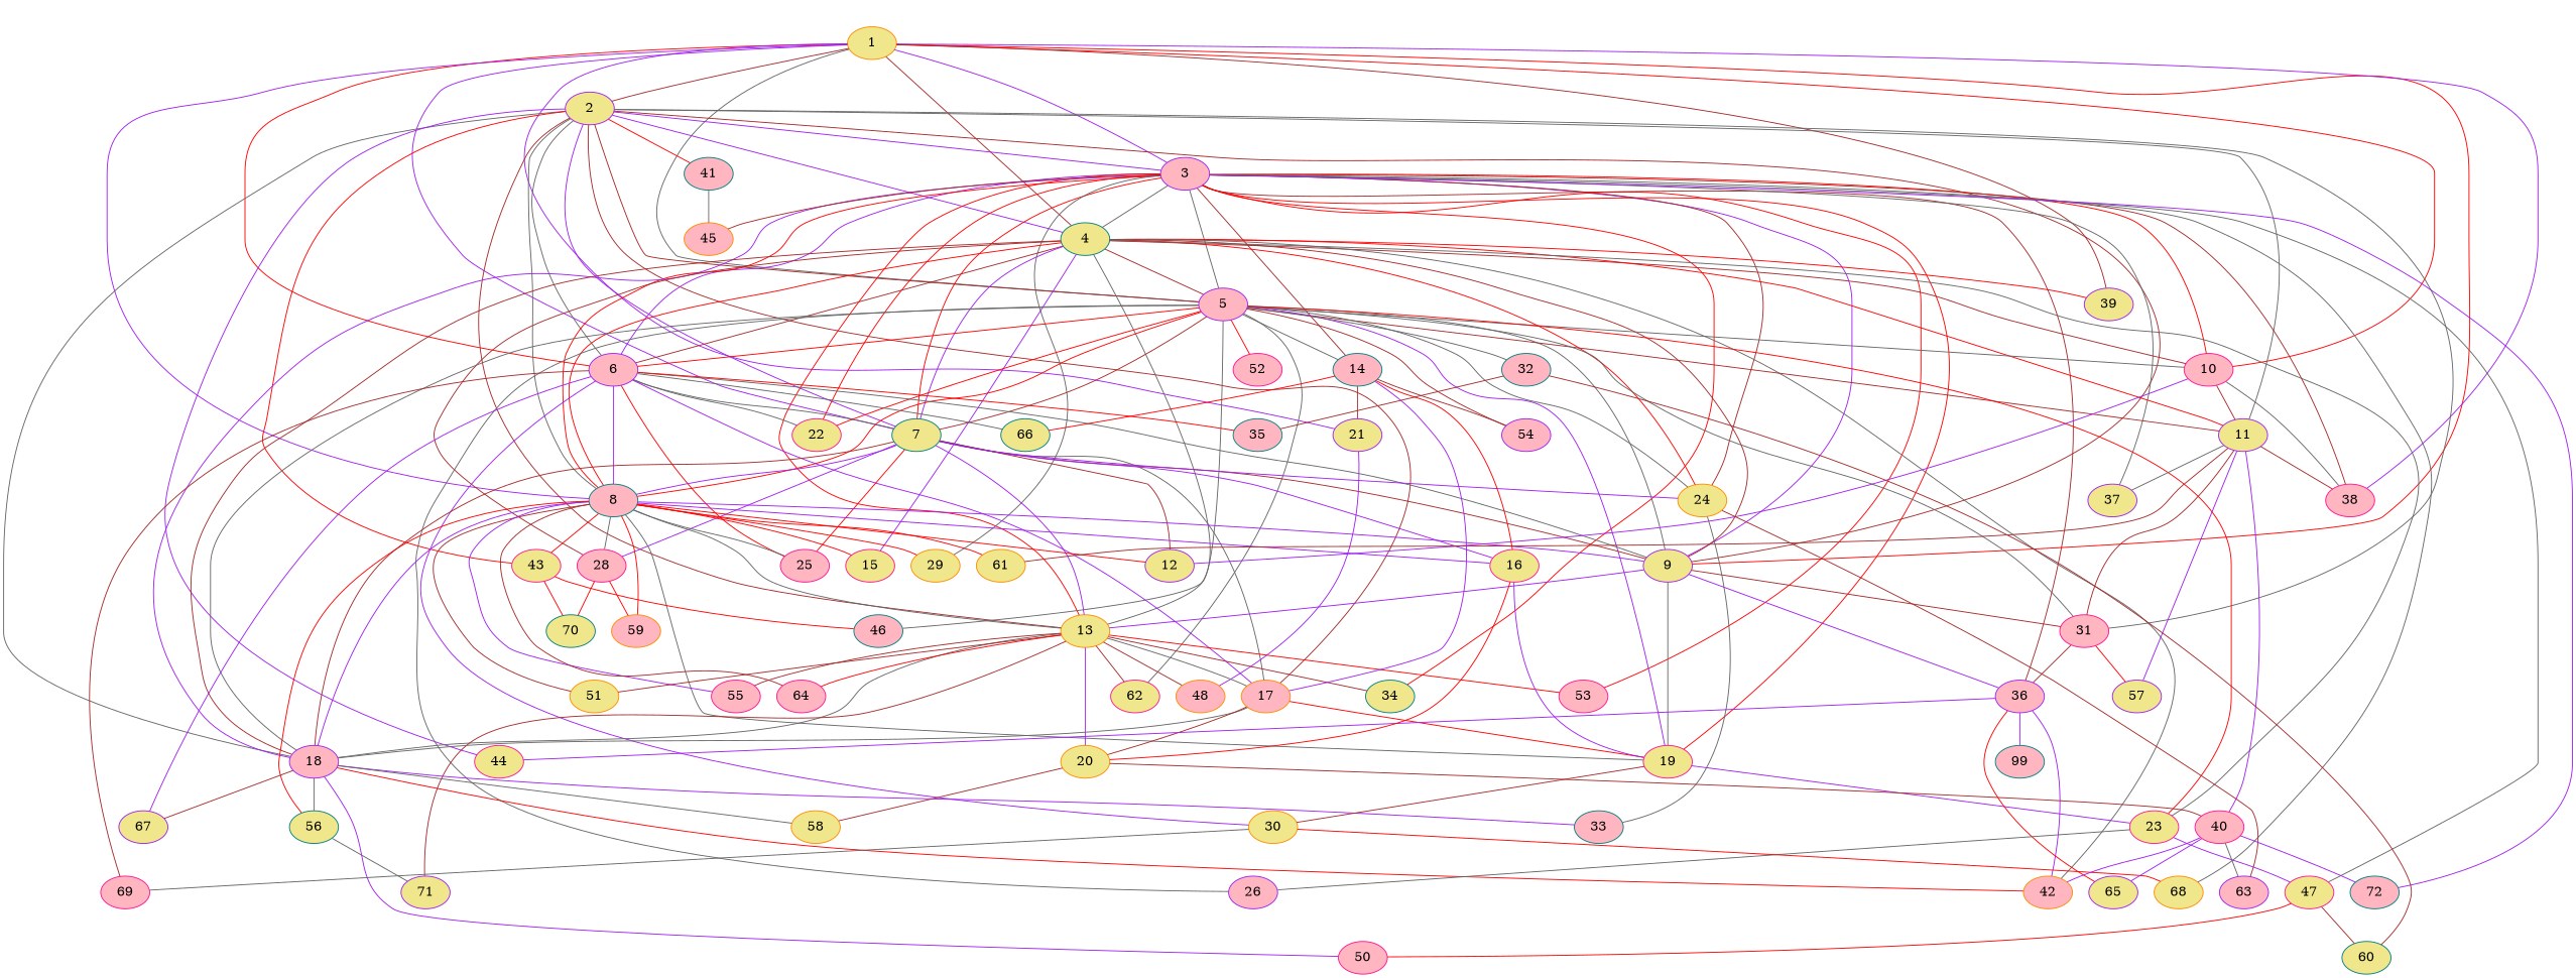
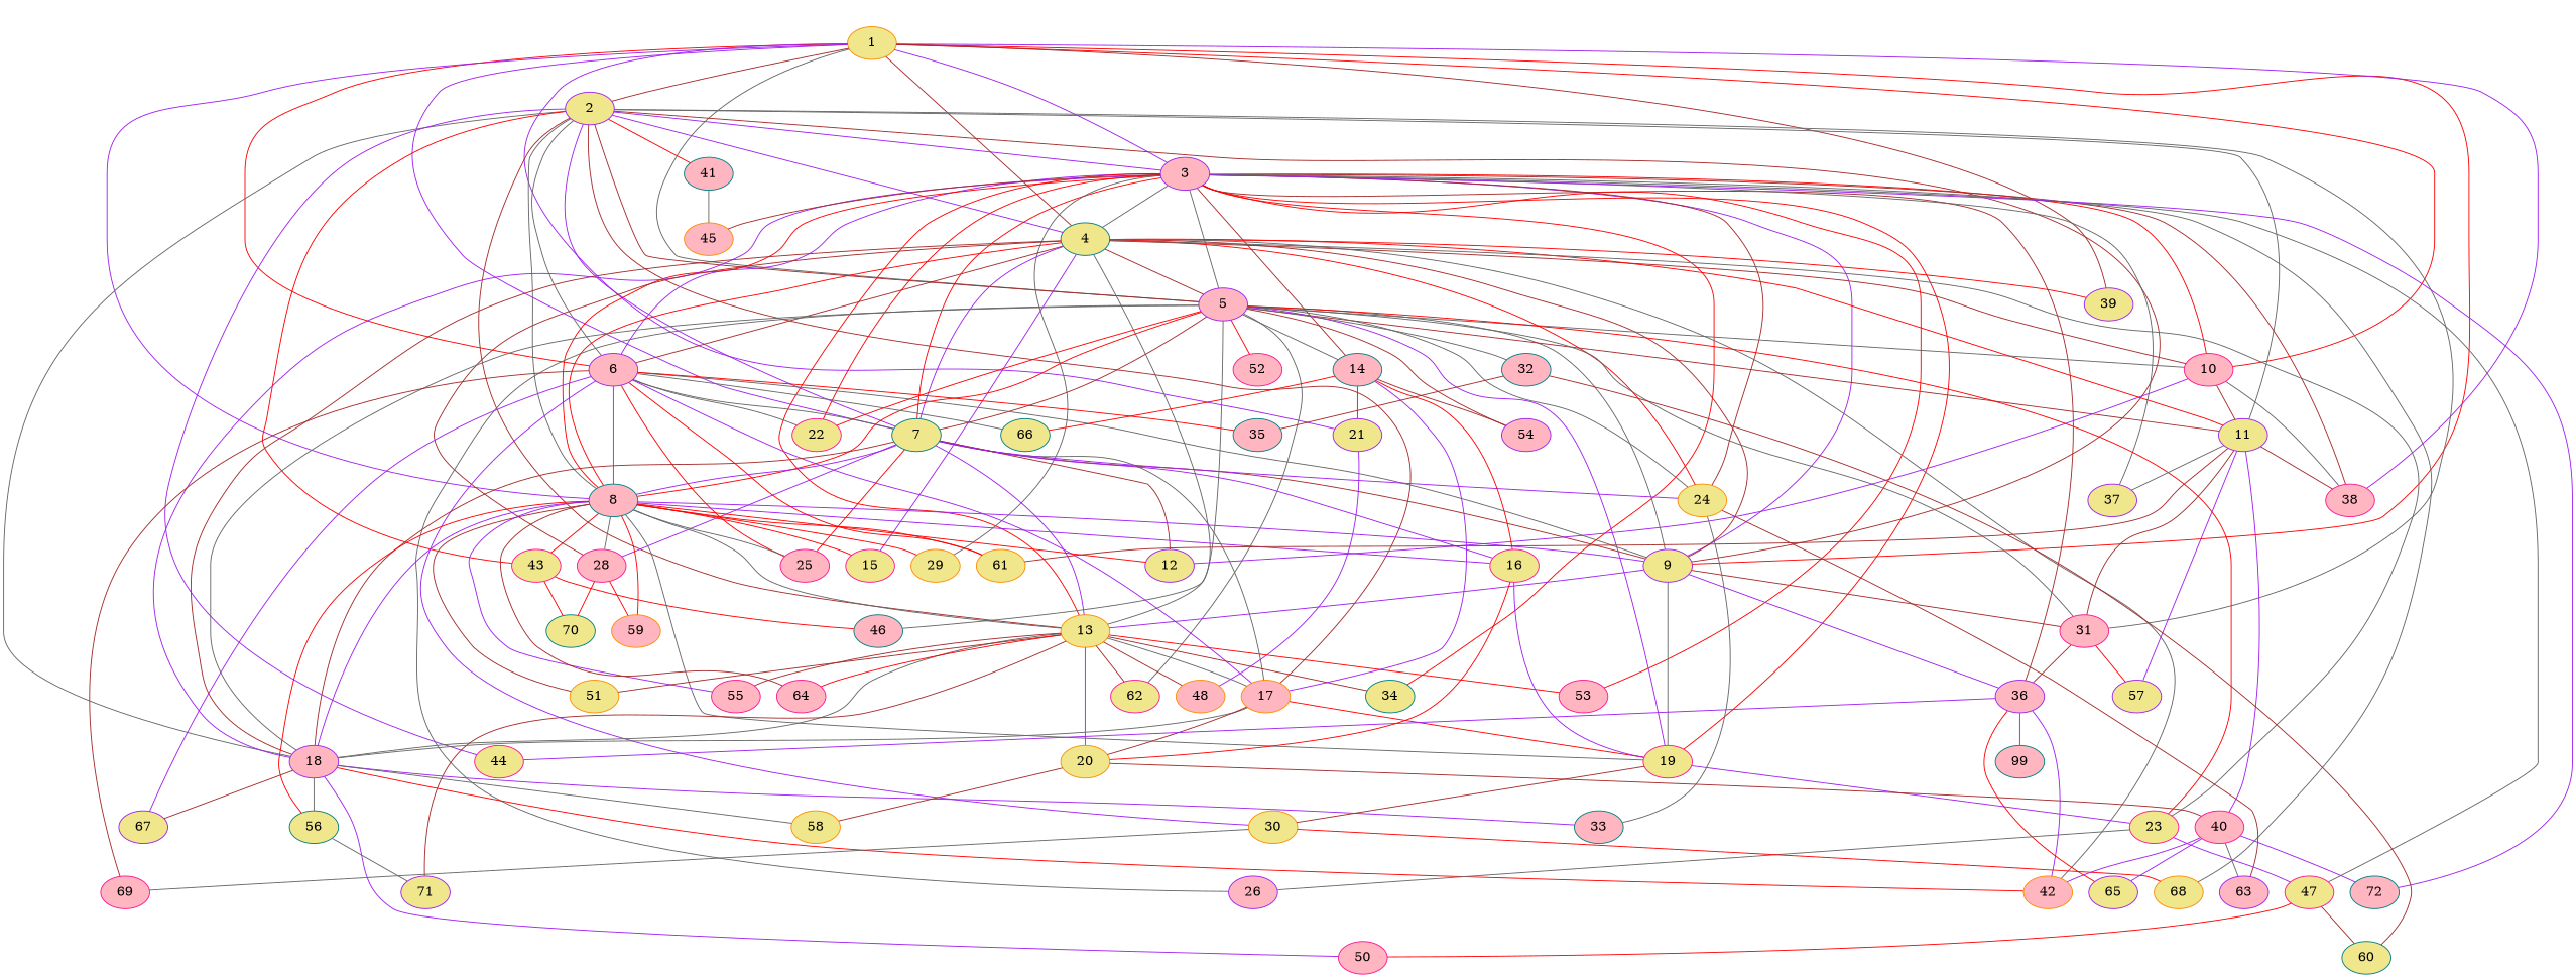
  graph {
    node [color=deeppink fillcolor=khaki style=filled]
    edge [color=brown weight=1.0]
    1 [color=darkorange]
    2 [color=purple]
    3 [color=purple fillcolor=lightpink]
    4 [color=teal]
    5 [color=purple fillcolor=lightpink]
    6 [color=purple fillcolor=lightpink]
    7 [color=teal]
    8 [color=teal fillcolor=lightpink]
    9 [color=purple]
    10 [fillcolor=lightpink]
    21 [color=purple]
    38 [fillcolor=lightpink]
    39 [color=purple]
    11 [color=purple]
    13 [color=darkorange]
    17 [color=darkorange fillcolor=lightpink]
    18 [color=purple fillcolor=lightpink]
    31 [fillcolor=lightpink]
    41 [color=teal fillcolor=lightpink]
    43
    44
    14 [color=teal fillcolor=lightpink]
    19
    22
    24 [color=darkorange]
    29 [color=darkorange]
    34 [color=teal]
    36 [color=purple fillcolor=lightpink]
    37 [color=purple]
    45 [color=darkorange fillcolor=lightpink]
    47
    53 [fillcolor=lightpink]
    68 [color=darkorange]
    72 [color=teal fillcolor=lightpink]
    15
    23
    28 [fillcolor=lightpink]
    42 [color=darkorange fillcolor=lightpink]
    26 [color=purple fillcolor=lightpink]
    32 [color=teal fillcolor=lightpink]
    46 [color=teal fillcolor=lightpink]
    52 [fillcolor=lightpink]
    54 [color=purple fillcolor=lightpink]
    62
    25 [fillcolor=lightpink]
    30 [color=darkorange]
    35 [color=teal fillcolor=lightpink]
    66 [color=teal]
    67 [color=purple]
    69 [fillcolor=lightpink]
    12 [color=purple]
    16
    51 [color=darkorange]
    55 [fillcolor=lightpink]
    56 [color=teal]
    59 [color=darkorange fillcolor=lightpink]
    61 [color=darkorange]
    64 [fillcolor=lightpink]
    48 [color=darkorange fillcolor=lightpink]
    40 [fillcolor=lightpink]
    57 [color=purple]
    20 [color=darkorange]
    71 [color=purple]
    33 [color=teal fillcolor=lightpink]
    50 [fillcolor=lightpink]
    58 [color=darkorange]
    70 [color=teal]
    63 [color=purple fillcolor=lightpink]
    n69 [color=teal fillcolor=lightpink label=99]
    65 [color=purple]
    60 [color=teal]
    1 -- 2
    1 -- 3 [color=purple]
    1 -- 4 [weight=3.0]
    1 -- 5 [color=gray40]
    1 -- 6 [color=red weight=2.0]
    1 -- 7 [color=purple weight=2.0]
    1 -- 8 [color=purple]
    1 -- 9 [color=red]
    1 -- 10 [color=red]
    1 -- 21 [color=purple]
    1 -- 38 [color=purple]
    1 -- 39
    2 -- 3 [color=purple]
    2 -- 4 [color=purple]
    2 -- 5 [weight=2.0]
    2 -- 6 [color=gray40]
    2 -- 7 [color=purple weight=3.0]
    2 -- 8 [color=gray40]
    2 -- 9 [weight=2.0]
    2 -- 11 [color=gray40]
    2 -- 13 [weight=2.0]
    2 -- 17
    2 -- 18 [color=gray40]
    2 -- 31 [color=gray40]
    2 -- 41 [color=red]
    2 -- 43 [color=red]
    2 -- 44 [color=purple]
    3 -- 4 [color=gray40]
    3 -- 5 [color=gray40]
    3 -- 6 [color=purple]
    3 -- 7 [color=red weight=3.0]
    3 -- 8 [color=red]
    3 -- 9 [color=purple]
    3 -- 10 [color=red]
    3 -- 38
    3 -- 13 [color=red]
    3 -- 18 [color=purple weight=3.0]
    3 -- 14
    3 -- 19 [color=red]
    3 -- 22 [color=red]
    3 -- 24
    3 -- 29 [color=gray40]
    3 -- 34 [color=red]
    3 -- 36 [weight=2.0]
    3 -- 37 [color=gray40]
    3 -- 45
    3 -- 47 [color=gray40]
    3 -- 53 [color=red]
    3 -- 68 [color=gray40]
    3 -- 72 [color=purple]
    4 -- 5
    4 -- 6
    4 -- 7 [color=purple weight=3.0]
    4 -- 8 [color=red]
    4 -- 9
    4 -- 10
    4 -- 39 [color=red]
    4 -- 11 [color=red]
    4 -- 13 [color=gray40 weight=2.0]
    4 -- 18
    4 -- 24 [color=red]
    4 -- 15 [color=purple]
    4 -- 23 [color=gray40]
    4 -- 28
    4 -- 42 [color=gray40]
-   5 -- 6 [color=red]
+   61 -- 6 [color=red]
    5 -- 7 [weight=2.0]
    5 -- 8 [color=red]
    5 -- 9 [color=gray40]
    5 -- 10 [color=gray40]
    5 -- 11
    5 -- 18 [color=gray40 weight=2.0]
    5 -- 31 [color=gray40]
    5 -- 14 [color=gray40]
    5 -- 19 [color=purple]
    5 -- 22 [color=red weight=2.0]
    5 -- 24 [color=gray40]
    5 -- 23 [color=red]
    5 -- 26 [color=gray40]
    5 -- 32 [color=gray40]
    5 -- 46 [color=gray40]
    5 -- 52 [color=red]
    5 -- 54
    5 -- 62 [color=gray40]
    6 -- 7 [color=gray40 weight=2.0]
    6 -- 8 [color=purple]
    6 -- 9 [color=gray40]
    6 -- 17 [color=purple]
    6 -- 22 [color=gray40]
    6 -- 25 [color=red]
    6 -- 30 [color=purple]
    6 -- 35 [color=red]
    6 -- 66 [color=gray40]
    6 -- 67 [color=purple]
    6 -- 69
    7 -- 8 [color=purple weight=4.0]
    7 -- 9 [weight=3.0]
    7 -- 13 [color=purple weight=17.0]
    7 -- 17 [color=gray40]
    7 -- 18 [weight=13.0]
    7 -- 24 [color=purple]
    7 -- 28 [color=purple weight=2.0]
    7 -- 25 [color=red]
    7 -- 12
    7 -- 16 [color=purple]
    8 -- 9 [color=purple]
    8 -- 13 [color=gray40]
    8 -- 18 [color=purple]
    8 -- 43 [color=red]
    8 -- 19 [color=gray40]
    8 -- 29 [color=red]
    8 -- 15 [color=red]
    8 -- 28 [color=gray40]
    8 -- 25 [color=gray40]
    8 -- 12 [color=red]
    8 -- 16 [color=purple]
    8 -- 51
    8 -- 55 [color=purple]
    8 -- 56 [color=red]
    8 -- 59 [color=red]
    8 -- 61 [color=red]
    8 -- 64
    9 -- 13 [color=purple]
    9 -- 31
    9 -- 19 [color=gray40 weight=5.0]
    9 -- 36 [color=purple]
    10 -- 38 [color=gray40]
    10 -- 11
    10 -- 12 [color=purple]
    21 -- 48 [color=purple]
    11 -- 38 [weight=2.0]
    11 -- 31
    11 -- 37 [color=gray40]
    11 -- 61
    11 -- 40 [color=purple]
    11 -- 57 [color=purple]
    13 -- 17 [color=gray40 weight=2.0]
    13 -- 18 [color=gray40 weight=3.0]
    13 -- 34
    13 -- 53 [color=red]
    13 -- 62
    13 -- 51
    13 -- 55
    13 -- 64 [color=red]
    13 -- 48
    13 -- 20 [color=purple weight=3.0]
    13 -- 71
    17 -- 18 [color=gray40 weight=2.0]
    17 -- 19 [color=red]
    17 -- 20
    18 -- 42 [color=red]
    18 -- 67
    18 -- 56 [color=gray40 weight=2.0]
    18 -- 33 [color=purple]
    18 -- 50 [color=purple]
    18 -- 58 [color=gray40]
    31 -- 36
    31 -- 57 [color=red]
    41 -- 45 [color=gray40]
    43 -- 46 [color=red]
    43 -- 70 [color=red]
    14 -- 21
    14 -- 17 [color=purple]
    14 -- 54
    14 -- 66 [color=red]
    14 -- 16 [color=red]
    19 -- 23 [color=purple]
    19 -- 30
    24 -- 33 [color=gray40]
    24 -- 63
    36 -- 44 [color=purple]
    36 -- 42 [color=purple]
    36 -- n69 [color=purple weight=2.0]
    36 -- 65 [color=red]
    47 -- 50 [color=red]
    47 -- 60
    23 -- 47 [color=purple]
    23 -- 26 [color=gray40]
    28 -- 59 [color=red]
    28 -- 70 [color=red]
    32 -- 35
    32 -- 60
    30 -- 68 [color=red]
    30 -- 69 [color=gray40]
    16 -- 19 [color=purple]
    16 -- 20 [color=red]
    56 -- 71 [color=gray40]
    40 -- 72 [color=purple]
    40 -- 42 [color=purple]
    40 -- 63 [color=gray40]
    40 -- 65 [color=purple]
    20 -- 40
    20 -- 58
  }
